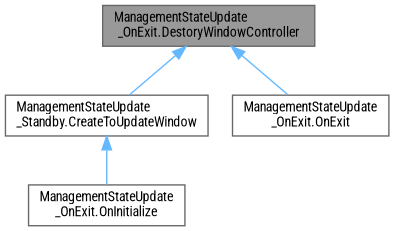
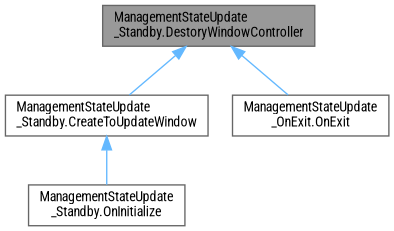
  digraph {
    fontname="Roboto Condensed"
    rankdir=TB
    node [color=grey40 fillcolor=white fontname="Roboto Condensed" fontsize=10 shape=box style=filled]
    edge [color=steelblue1 dir=back fontname="Roboto Condensed" fontsize=10 labelfontname=Helvetica labelfontsize=10 style=solid]
-   n1 [color=gray40 fillcolor=grey60 fontcolor=black height=0.2 label="ManagementStateUpdate\l_OnExit.DestoryWindowController" width=0.4]
+   n1 [color=gray40 fillcolor=grey60 fontcolor=black height=0.2 label="ManagementStateUpdate\l_Standby.DestoryWindowController" width=0.4]
    n2 [height=0.2 label="ManagementStateUpdate\l_Standby.CreateToUpdateWindow" width=0.4]
    n3 [height=0.2 label="ManagementStateUpdate\l_OnExit.OnExit" width=0.4]
-   n4 [height=0.2 label="ManagementStateUpdate\l_OnExit.OnInitialize" width=0.4]
+   n4 [height=0.2 label="ManagementStateUpdate\l_Standby.OnInitialize" width=0.4]
    n1 -> n2
    n1 -> n3
    n2 -> n4
  }
